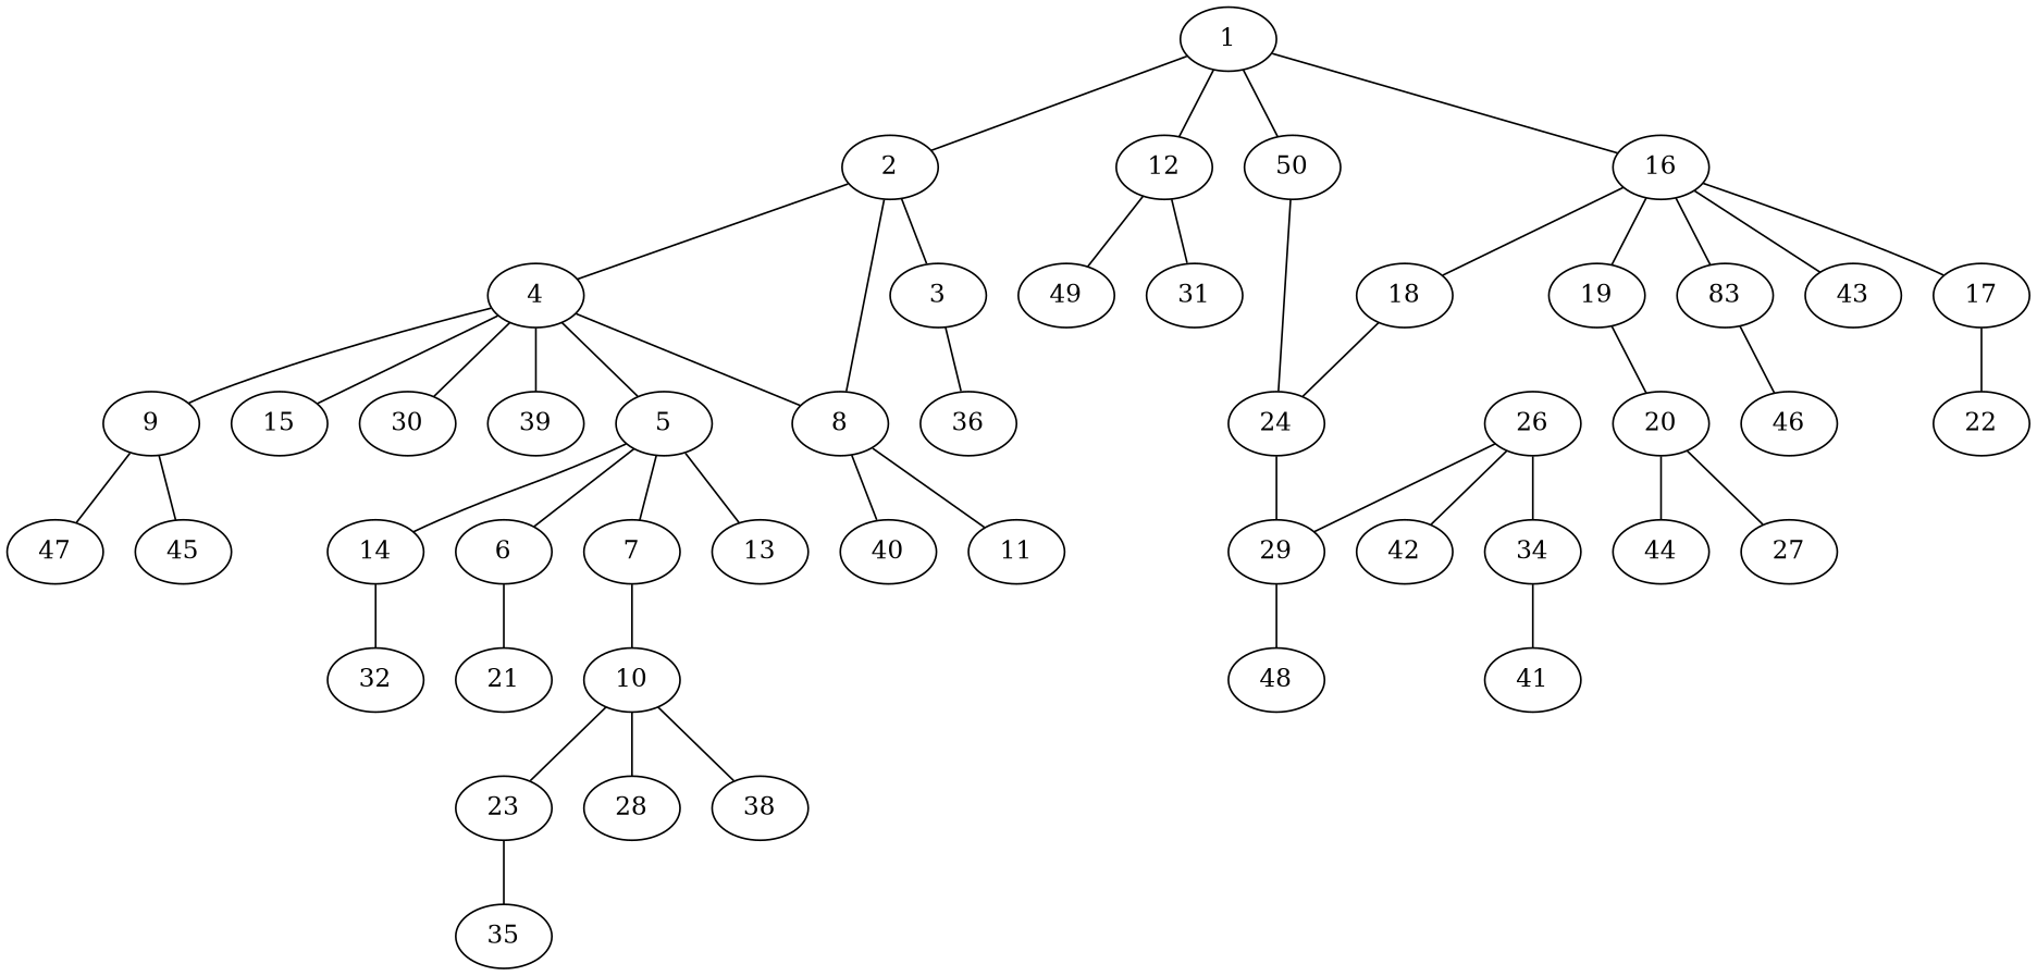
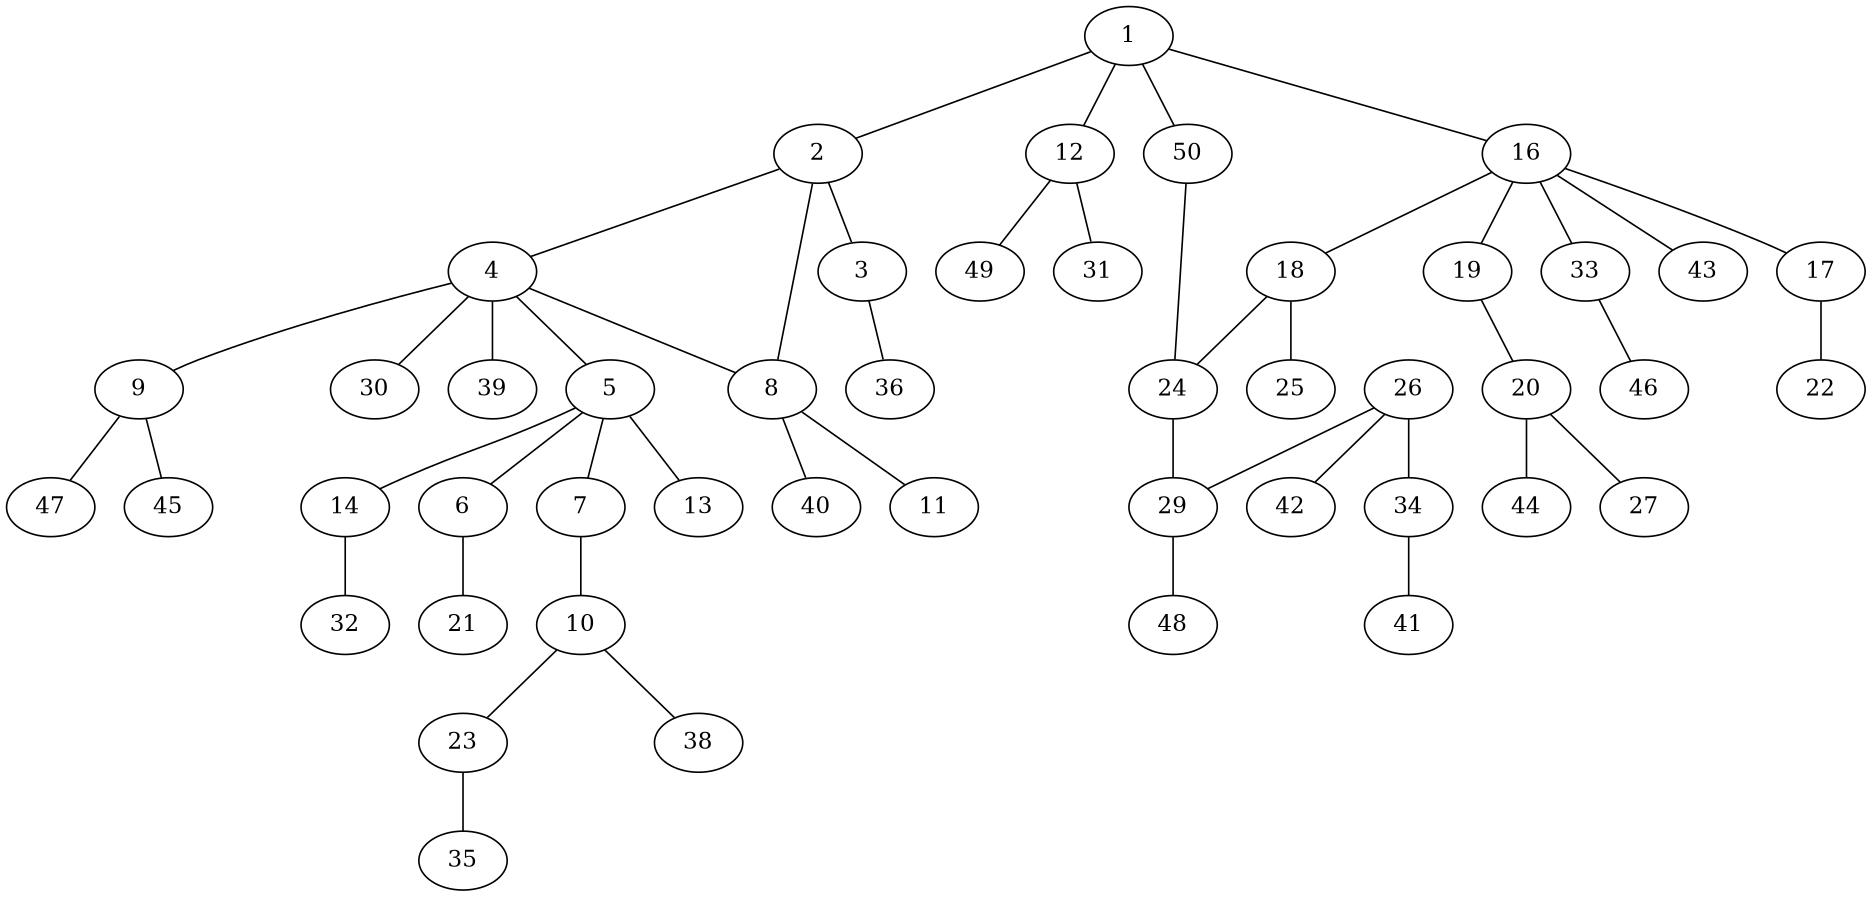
  graph {
    1
    2
    12
    16
    50
    3
    4
    8
    31
    49
    17
    18
    19
-   33 [label=83]
+   33
    43
    24
    36
    5
    9
-   15
    30
    39
    11
    40
    22
+   25
    20
    29
    46
    6
    7
    13
    14
    45
    47
    21
    10
    32
    23
-   28
    38
    35
    26
    34
    42
    27
    44
    48
    41
    1 -- 2
    1 -- 12
    1 -- 16
    1 -- 50
    2 -- 3
    2 -- 4
    2 -- 8
    12 -- 31
    12 -- 49
    16 -- 17
    16 -- 18
    16 -- 19
    16 -- 33
    16 -- 43
    50 -- 24
    3 -- 36
    4 -- 8
    4 -- 5
    4 -- 9
-   4 -- 15
    4 -- 30
    4 -- 39
    8 -- 11
    8 -- 40
    17 -- 22
    18 -- 24
+   18 -- 25
    19 -- 20
    33 -- 46
    24 -- 29
    5 -- 6
    5 -- 7
    5 -- 13
    5 -- 14
    9 -- 45
    9 -- 47
    20 -- 27
    20 -- 44
    29 -- 48
    6 -- 21
    7 -- 10
    14 -- 32
    10 -- 23
-   10 -- 28
    10 -- 38
    23 -- 35
    26 -- 29
    26 -- 34
    26 -- 42
    34 -- 41
  }
